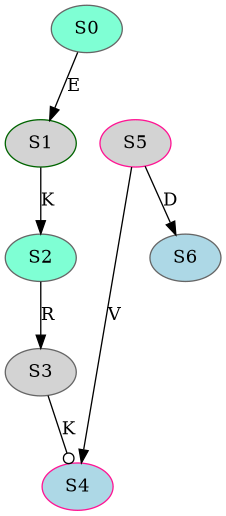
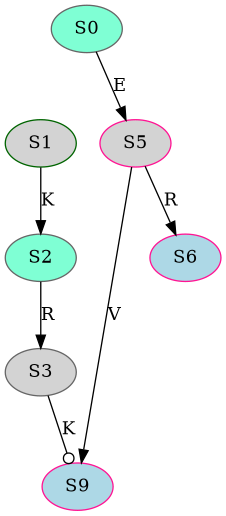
  strict digraph {
    node [color=gray40 fillcolor=lightgrey style=filled]
    edge [arrowhead=normal]
    S0 [fillcolor=aquamarine]
    S1 [color=darkgreen]
    S2 [fillcolor=aquamarine]
    S3
-   S4 [color=deeppink fillcolor=lightblue]
+   S4 [color=deeppink fillcolor=lightblue label=S9]
    S5 [color=deeppink]
-   S6 [fillcolor=lightblue]
-   S0 -> S1 [label=E]
+   S6 [color=deeppink fillcolor=lightblue]
+   S0 -> S5 [label=E]
    S1 -> S2 [label=K]
    S2 -> S3 [label=R]
    S3 -> S4 [arrowhead=odot label=K]
    S5 -> S4 [label=V]
-   S5 -> S6 [label=D]
+   S5 -> S6 [label=R]
  }
